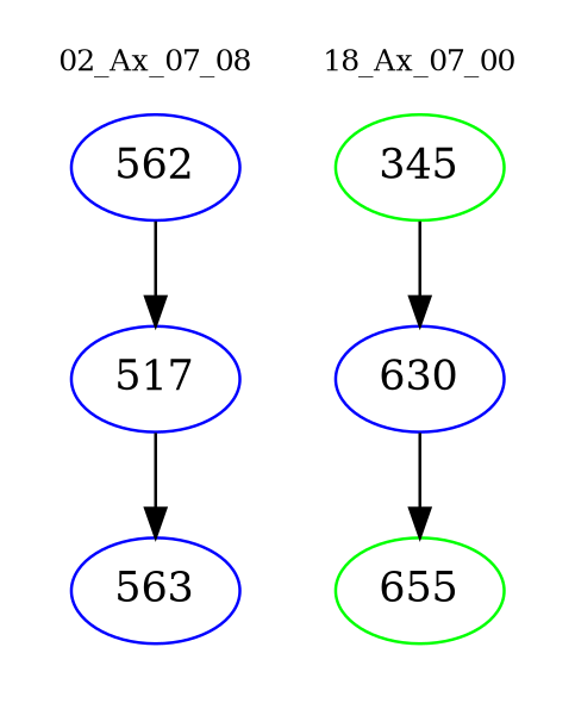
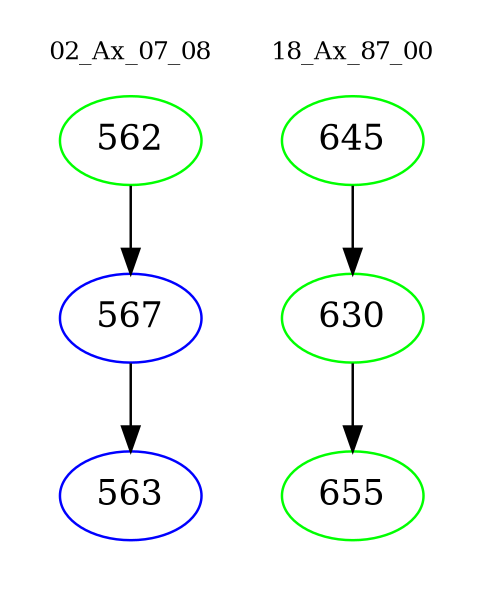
  digraph {
    node [color=green]
    edge [color=black]
-   n1 [color=blue label=562]
-   n2 [color=blue label=517]
+   n1 [label=562]
+   n2 [color=blue label=567]
    n3 [color=blue label=563]
-   n4 [label=345]
-   n5 [color=blue label=630]
+   n4 [label=645]
+   n5 [label=630]
    n6 [label=655]
    subgraph cluster_1 {
      color=white
      fontsize=10
      label="02_Ax_07_08"
      n1
      n2
      n3
    }
    subgraph cluster_2 {
      color=white
      fontsize=10
-     label="18_Ax_07_00"
+     label="18_Ax_87_00"
      n4
      n5
      n6
    }
    n1 -> n2
    n2 -> n3
    n4 -> n5
    n5 -> n6
  }
